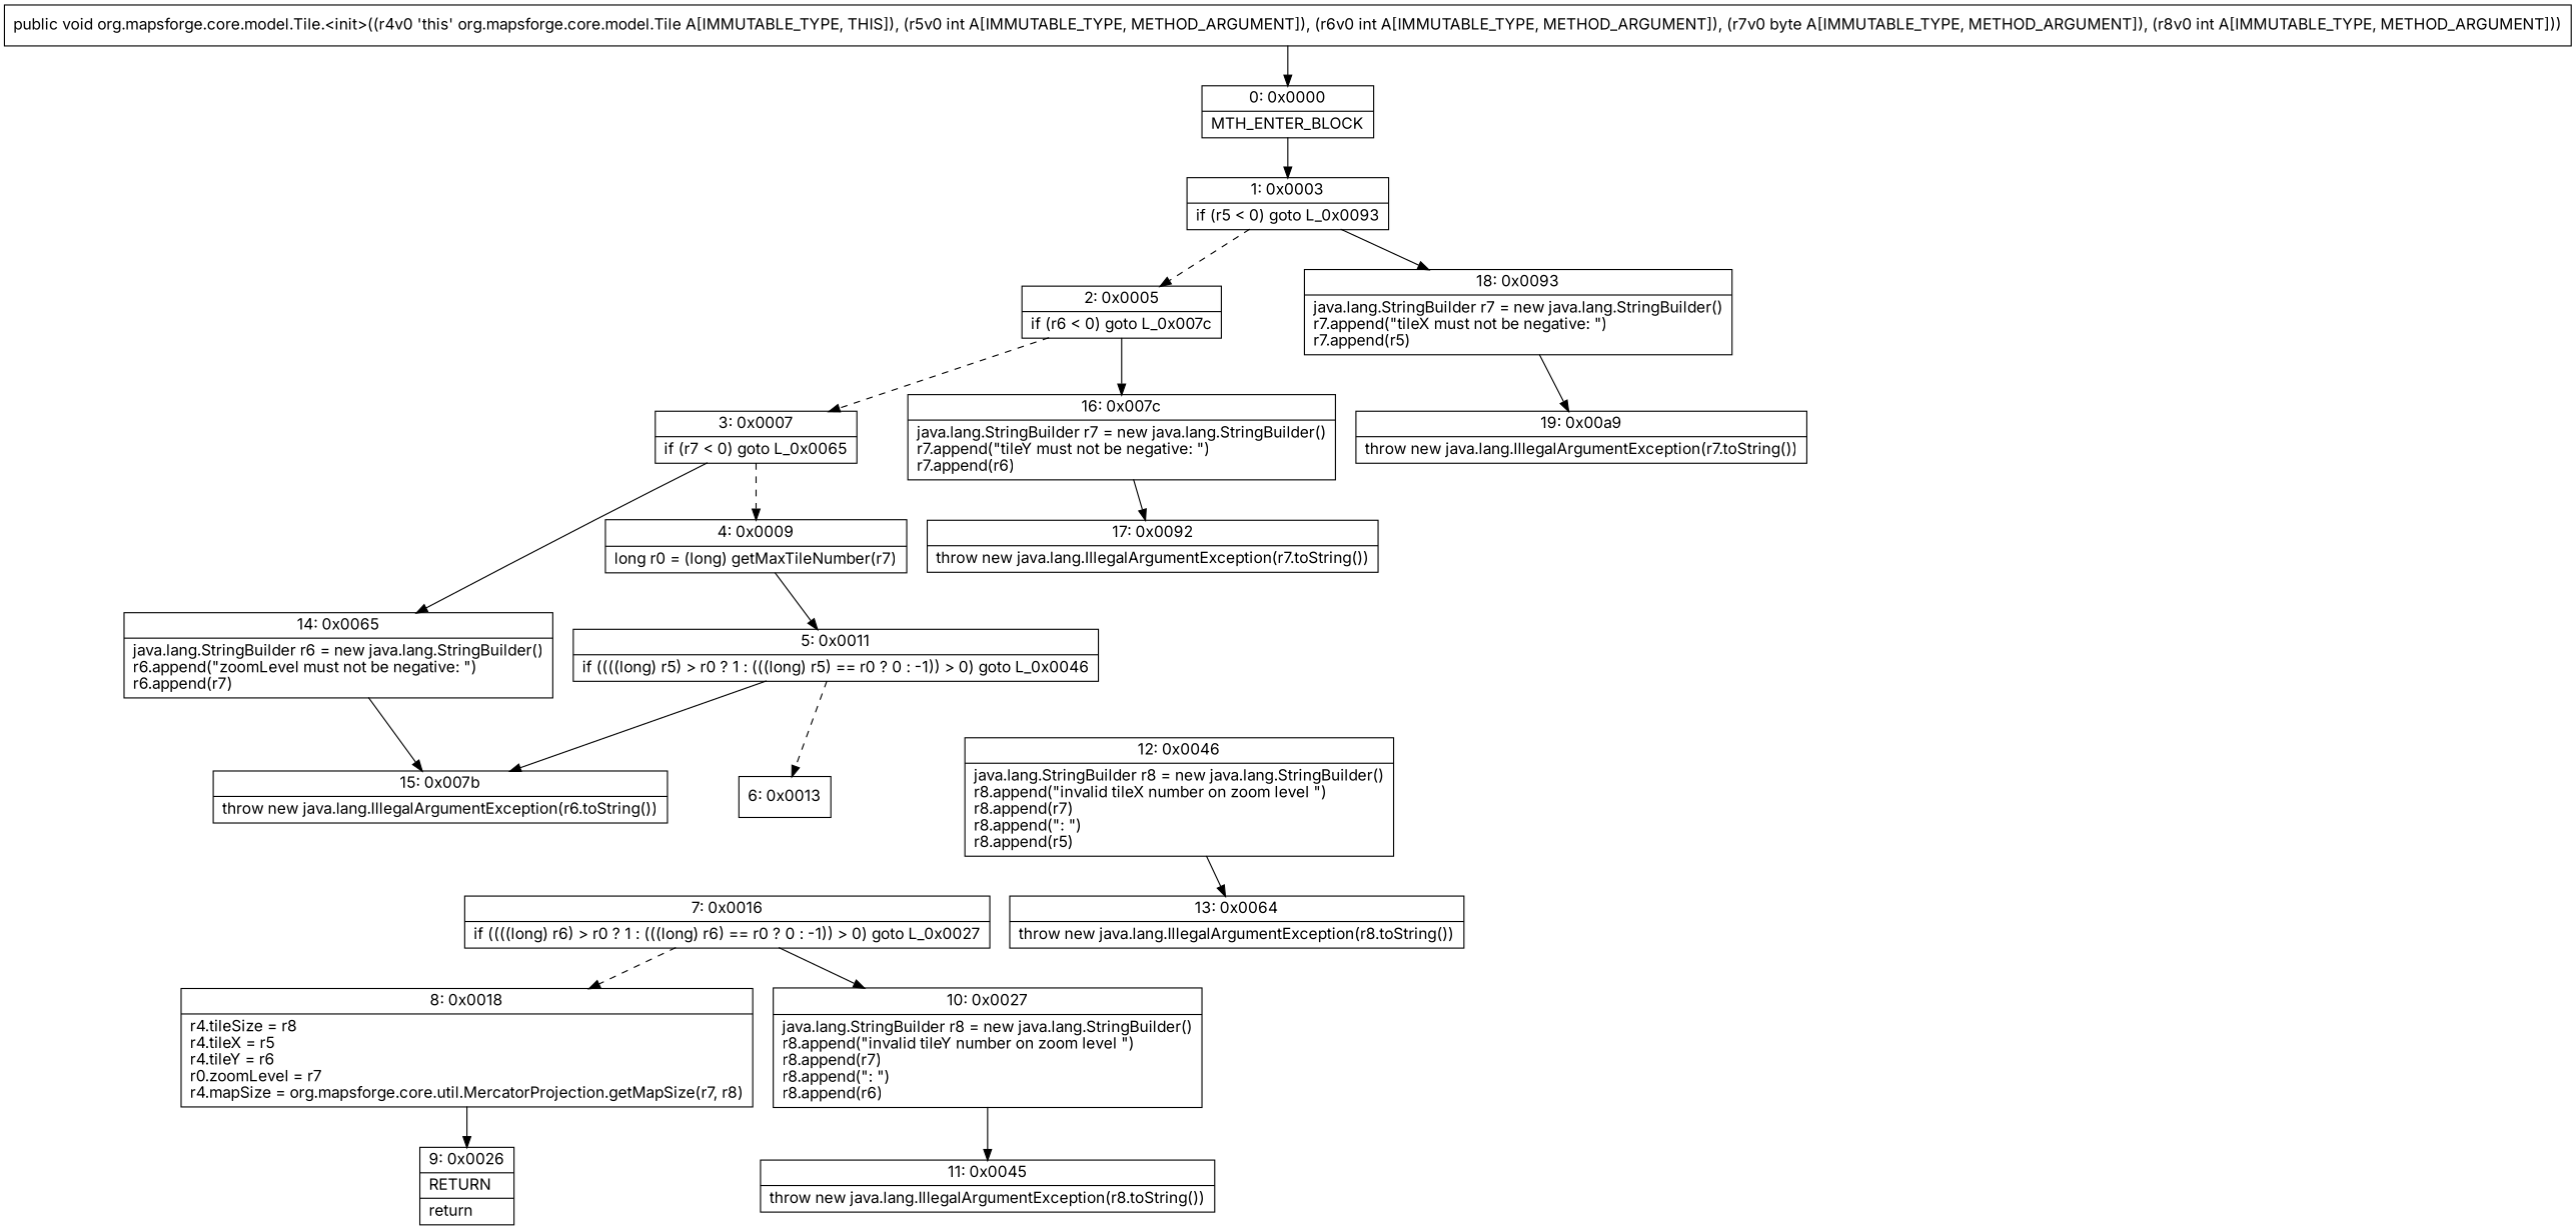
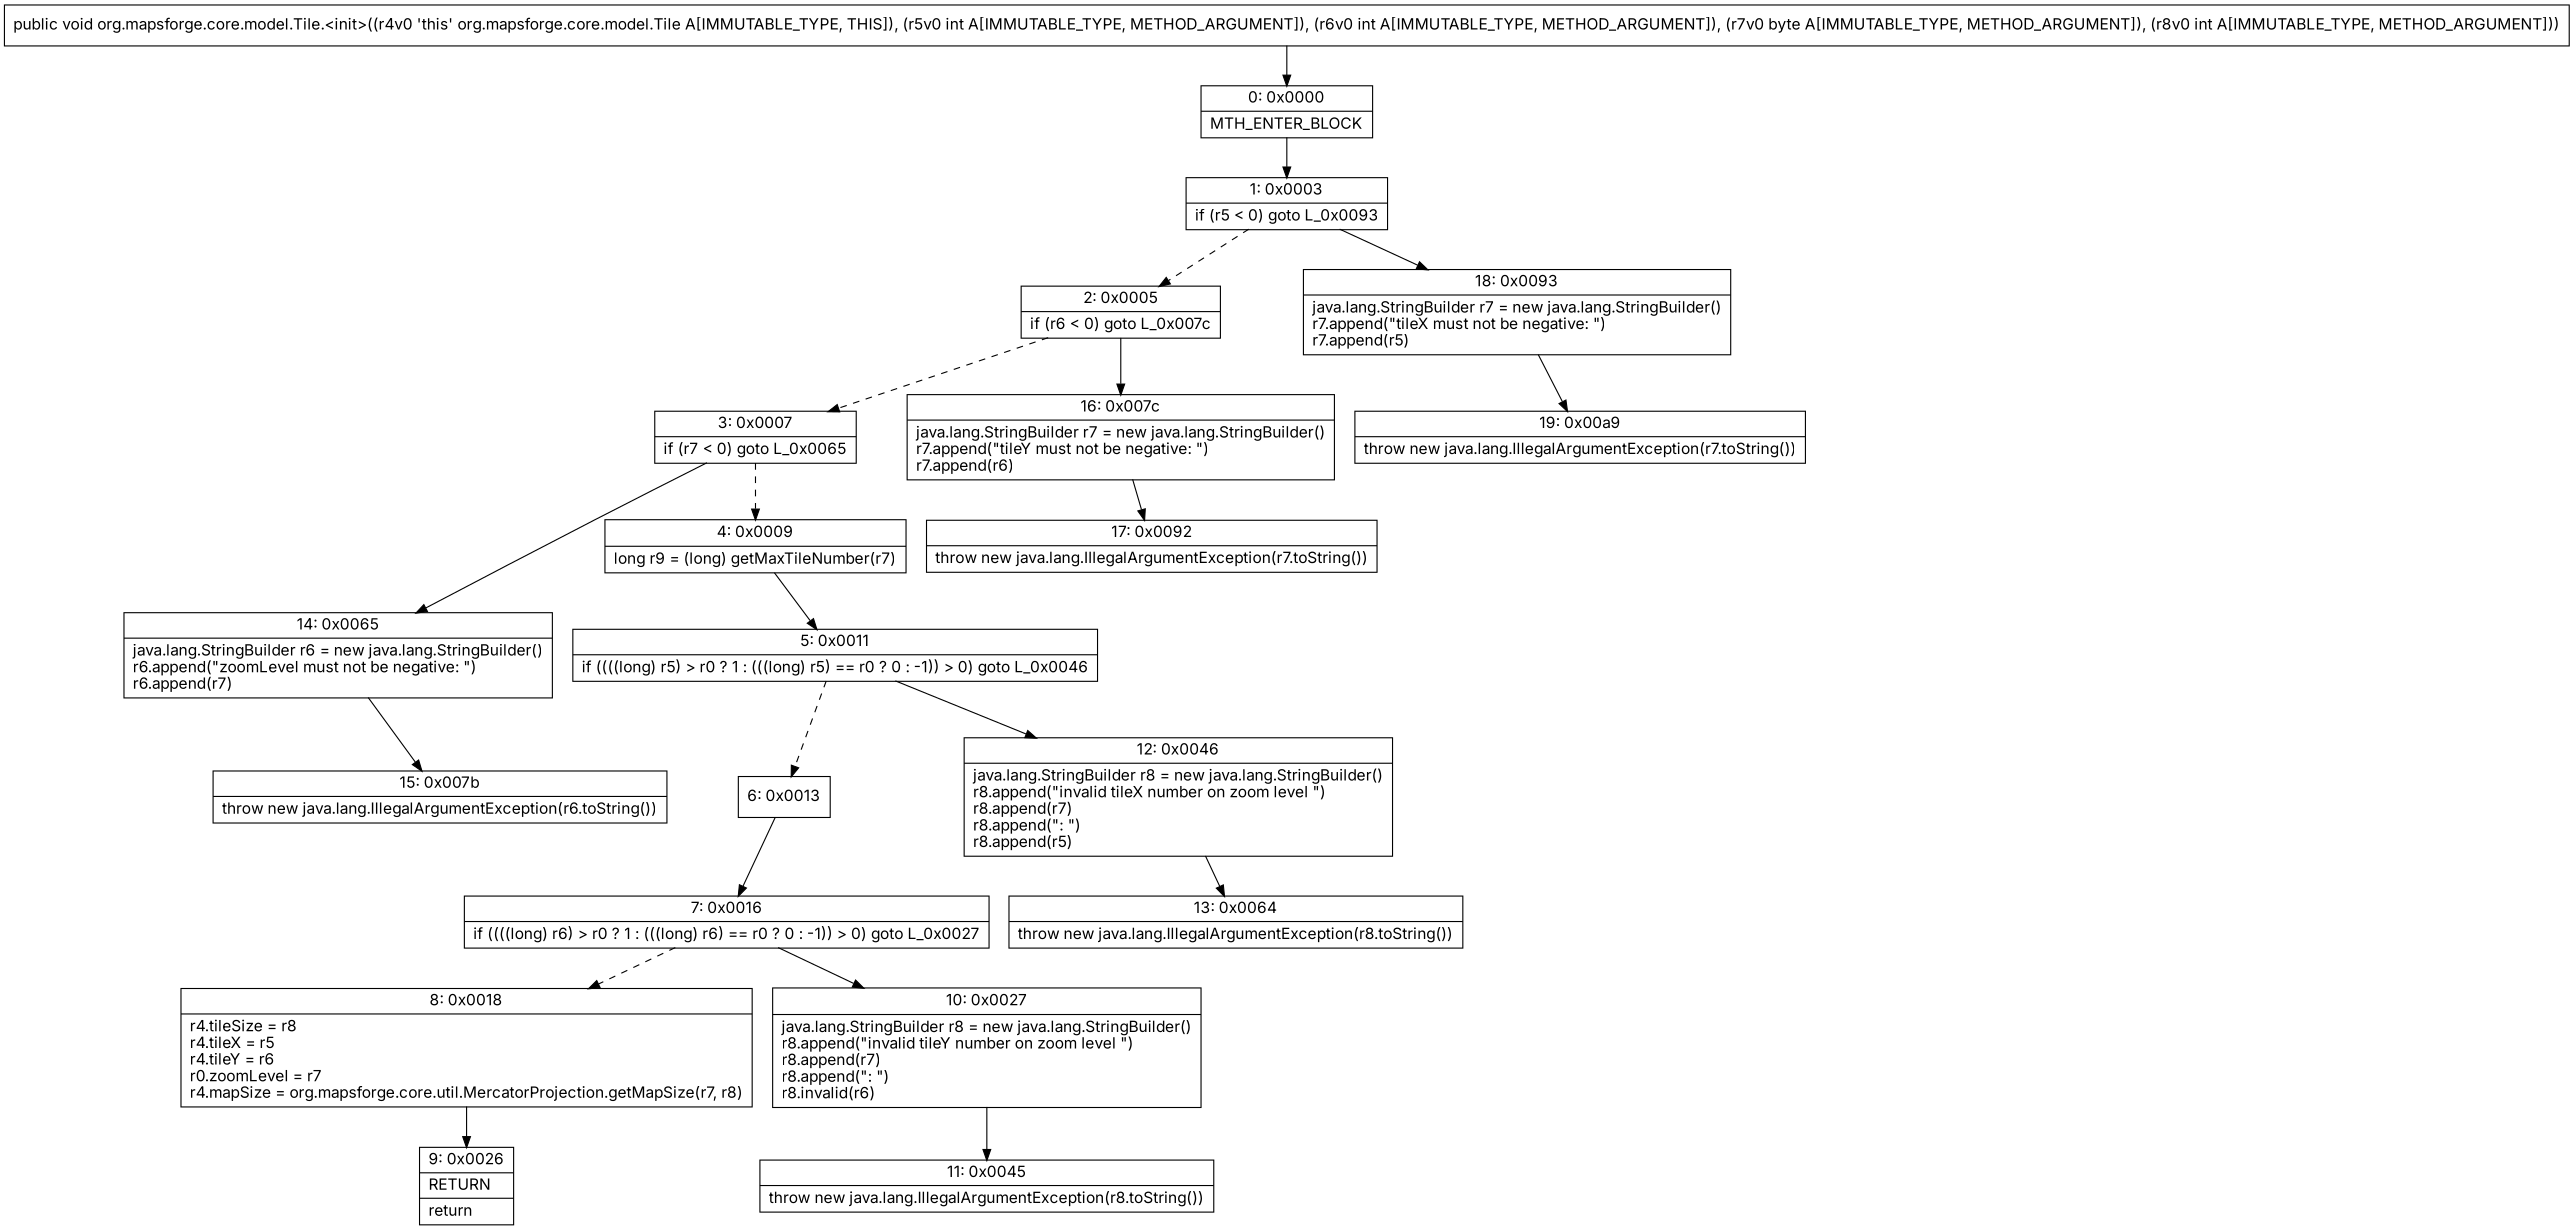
  digraph {
    fontname=Inter
    node [fontname=Inter shape=record]
    edge [fontname=Inter]
    n1 [label="{0\:\ 0x0000|MTH_ENTER_BLOCK\l}"]
    n2 [label="{1\:\ 0x0003|if (r5 \< 0) goto L_0x0093\l}"]
    n3 [label="{2\:\ 0x0005|if (r6 \< 0) goto L_0x007c\l}"]
    n4 [label="{18\:\ 0x0093|java.lang.StringBuilder r7 = new java.lang.StringBuilder()\lr7.append(\"tileX must not be negative: \")\lr7.append(r5)\l}"]
    n5 [label="{3\:\ 0x0007|if (r7 \< 0) goto L_0x0065\l}"]
    n6 [label="{16\:\ 0x007c|java.lang.StringBuilder r7 = new java.lang.StringBuilder()\lr7.append(\"tileY must not be negative: \")\lr7.append(r6)\l}"]
    n7 [label="{19\:\ 0x00a9|throw new java.lang.IllegalArgumentException(r7.toString())\l}"]
-   n8 [label="{4\:\ 0x0009|long r0 = (long) getMaxTileNumber(r7)\l}"]
+   n8 [label="{4\:\ 0x0009|long r9 = (long) getMaxTileNumber(r7)\l}"]
    n9 [label="{14\:\ 0x0065|java.lang.StringBuilder r6 = new java.lang.StringBuilder()\lr6.append(\"zoomLevel must not be negative: \")\lr6.append(r7)\l}"]
    n10 [label="{17\:\ 0x0092|throw new java.lang.IllegalArgumentException(r7.toString())\l}"]
    n11 [label="{5\:\ 0x0011|if ((((long) r5) \> r0 ? 1 : (((long) r5) == r0 ? 0 : \-1)) \> 0) goto L_0x0046\l}"]
    n12 [label="{15\:\ 0x007b|throw new java.lang.IllegalArgumentException(r6.toString())\l}"]
    n13 [label="{6\:\ 0x0013}"]
    n14 [label="{12\:\ 0x0046|java.lang.StringBuilder r8 = new java.lang.StringBuilder()\lr8.append(\"invalid tileX number on zoom level \")\lr8.append(r7)\lr8.append(\": \")\lr8.append(r5)\l}"]
    n15 [label="{7\:\ 0x0016|if ((((long) r6) \> r0 ? 1 : (((long) r6) == r0 ? 0 : \-1)) \> 0) goto L_0x0027\l}"]
    n16 [label="{13\:\ 0x0064|throw new java.lang.IllegalArgumentException(r8.toString())\l}"]
    n17 [label="{8\:\ 0x0018|r4.tileSize = r8\lr4.tileX = r5\lr4.tileY = r6\lr0.zoomLevel = r7\lr4.mapSize = org.mapsforge.core.util.MercatorProjection.getMapSize(r7, r8)\l}"]
-   n18 [label="{10\:\ 0x0027|java.lang.StringBuilder r8 = new java.lang.StringBuilder()\lr8.append(\"invalid tileY number on zoom level \")\lr8.append(r7)\lr8.append(\": \")\lr8.append(r6)\l}"]
+   n18 [label="{10\:\ 0x0027|java.lang.StringBuilder r8 = new java.lang.StringBuilder()\lr8.append(\"invalid tileY number on zoom level \")\lr8.append(r7)\lr8.append(\": \")\lr8.invalid(r6)\l}"]
    n19 [label="{9\:\ 0x0026|RETURN\l|return\l}"]
    n20 [label="{11\:\ 0x0045|throw new java.lang.IllegalArgumentException(r8.toString())\l}"]
    n21 [label="{public void org.mapsforge.core.model.Tile.\<init\>((r4v0 'this' org.mapsforge.core.model.Tile A[IMMUTABLE_TYPE, THIS]), (r5v0 int A[IMMUTABLE_TYPE, METHOD_ARGUMENT]), (r6v0 int A[IMMUTABLE_TYPE, METHOD_ARGUMENT]), (r7v0 byte A[IMMUTABLE_TYPE, METHOD_ARGUMENT]), (r8v0 int A[IMMUTABLE_TYPE, METHOD_ARGUMENT])) }"]
    n1 -> n2
    n2 -> n3 [style=dashed]
    n2 -> n4
    n3 -> n5 [style=dashed]
    n3 -> n6
    n4 -> n7
    n5 -> n8 [style=dashed]
    n5 -> n9
    n6 -> n10
    n8 -> n11
    n9 -> n12
    n11 -> n13 [style=dashed]
-   n11 -> n12
+   n11 -> n14
+   n13 -> n15
    n14 -> n16
    n15 -> n17 [style=dashed]
    n15 -> n18
    n17 -> n19
    n18 -> n20
    n21 -> n1
  }
